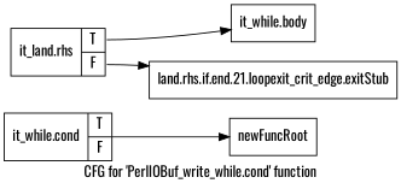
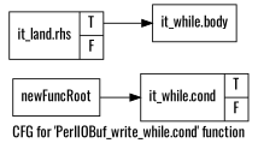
  digraph {
    fontname=Oswald
    label="CFG for 'PerlIOBuf_write_while.cond' function"
    rankdir=LR
    node [fontname=Oswald shape=record]
    edge [fontname=Oswald]
    n1 [label="{newFuncRoot}"]
    n2 [label="{it_while.cond|{<s0>T|<s1>F}}"]
    n3 [label="{it_land.rhs|{<s0>T|<s1>F}}"]
-   n4 [label="{land.rhs.if.end.21.loopexit_crit_edge.exitStub}"]
    n5 [label="{it_while.body}"]
-   n2 -> n1
-   n3 -> n4 [tailport=s1]
+   n1 -> n2
    n3 -> n5 [tailport=s0]
  }
